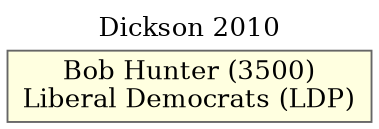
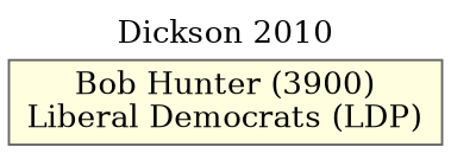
  digraph {
    label="Dickson 2010"
    labelloc=t
    mclimit=10
-   n1 [label="Bob Hunter (3500)\nLiberal Democrats (LDP)" shape=box style=filled fillcolor=lightyellow color=gray40]
+   n1 [label="Bob Hunter (3900)\nLiberal Democrats (LDP)" shape=box style=filled fillcolor=lightyellow color=gray40]
  }
